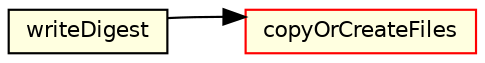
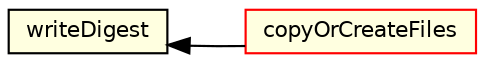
  digraph {
    rankdir=LR
    node [fillcolor=lightyellow fontname=Helvetica fontsize=10 shape=record style=filled]
    n1 [color=black fontcolor=black height=0.2 label=writeDigest width=0.4]
    n2 [color=red height=0.2 label=copyOrCreateFiles width=0.4]
-   n2 -> n1 [color=black dir=back fontname=Helvetica fontsize=10 labelfontname=Helvetica labelfontsize=10 style=solid]
+   n1 -> n2 [color=black dir=back fontname=Helvetica fontsize=10 labelfontname=Helvetica labelfontsize=10 style=solid]
  }
